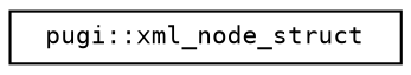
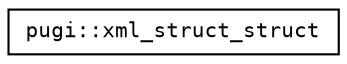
  digraph {
    rankdir=LR
    fontname="DejaVu Sans Mono"
-   n1 [color=black fillcolor=white fontname="DejaVu Sans Mono" fontsize=10 height=0.2 label="pugi::xml_node_struct" shape=record style=filled width=0.4]
+   n1 [color=black fillcolor=white fontname="DejaVu Sans Mono" fontsize=10 height=0.2 label="pugi::xml_struct_struct" shape=record style=filled width=0.4]
  }
